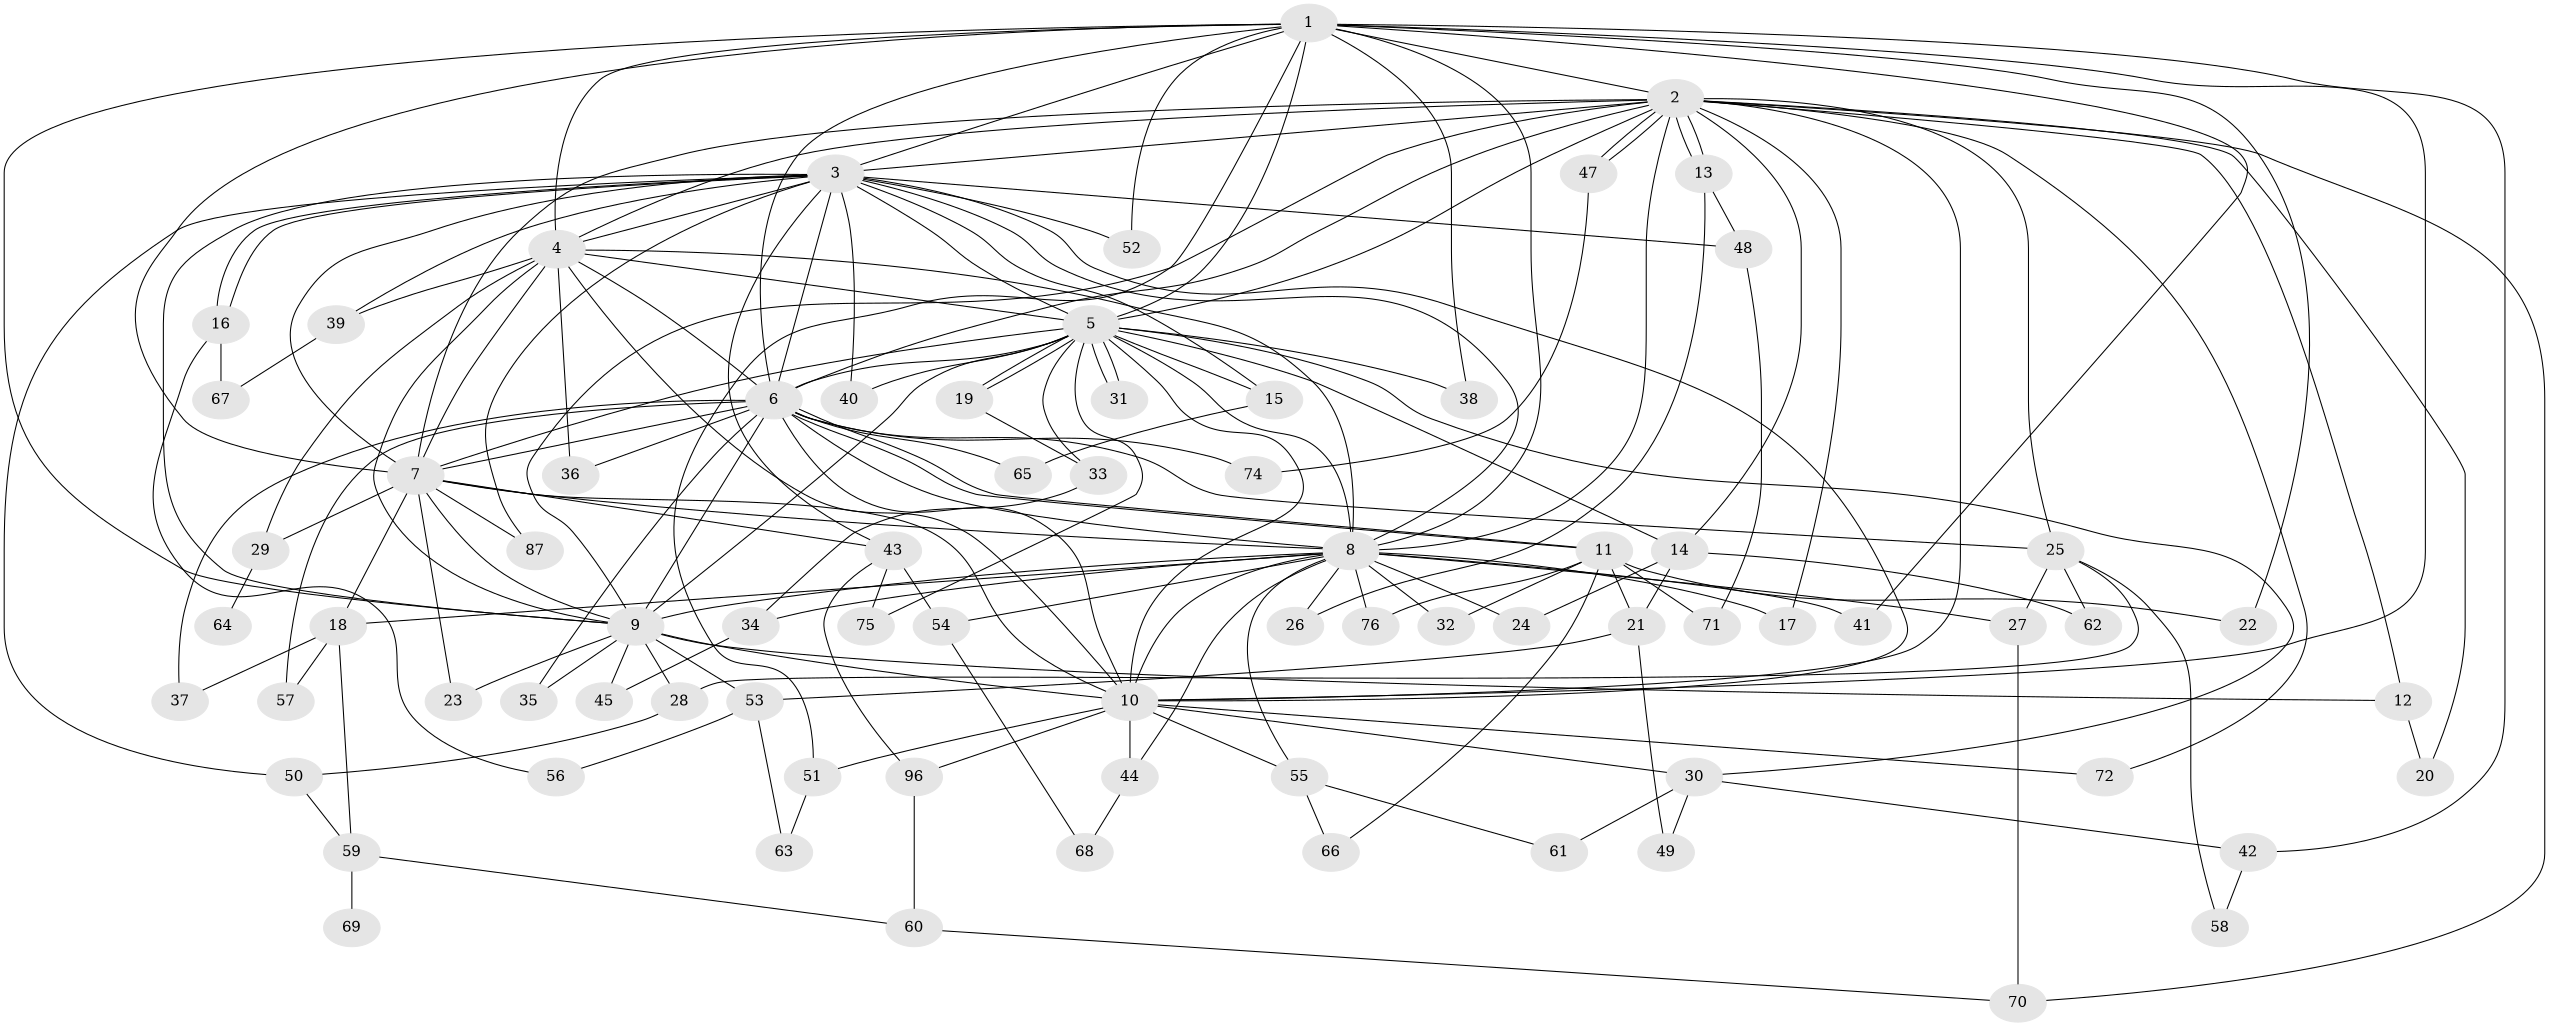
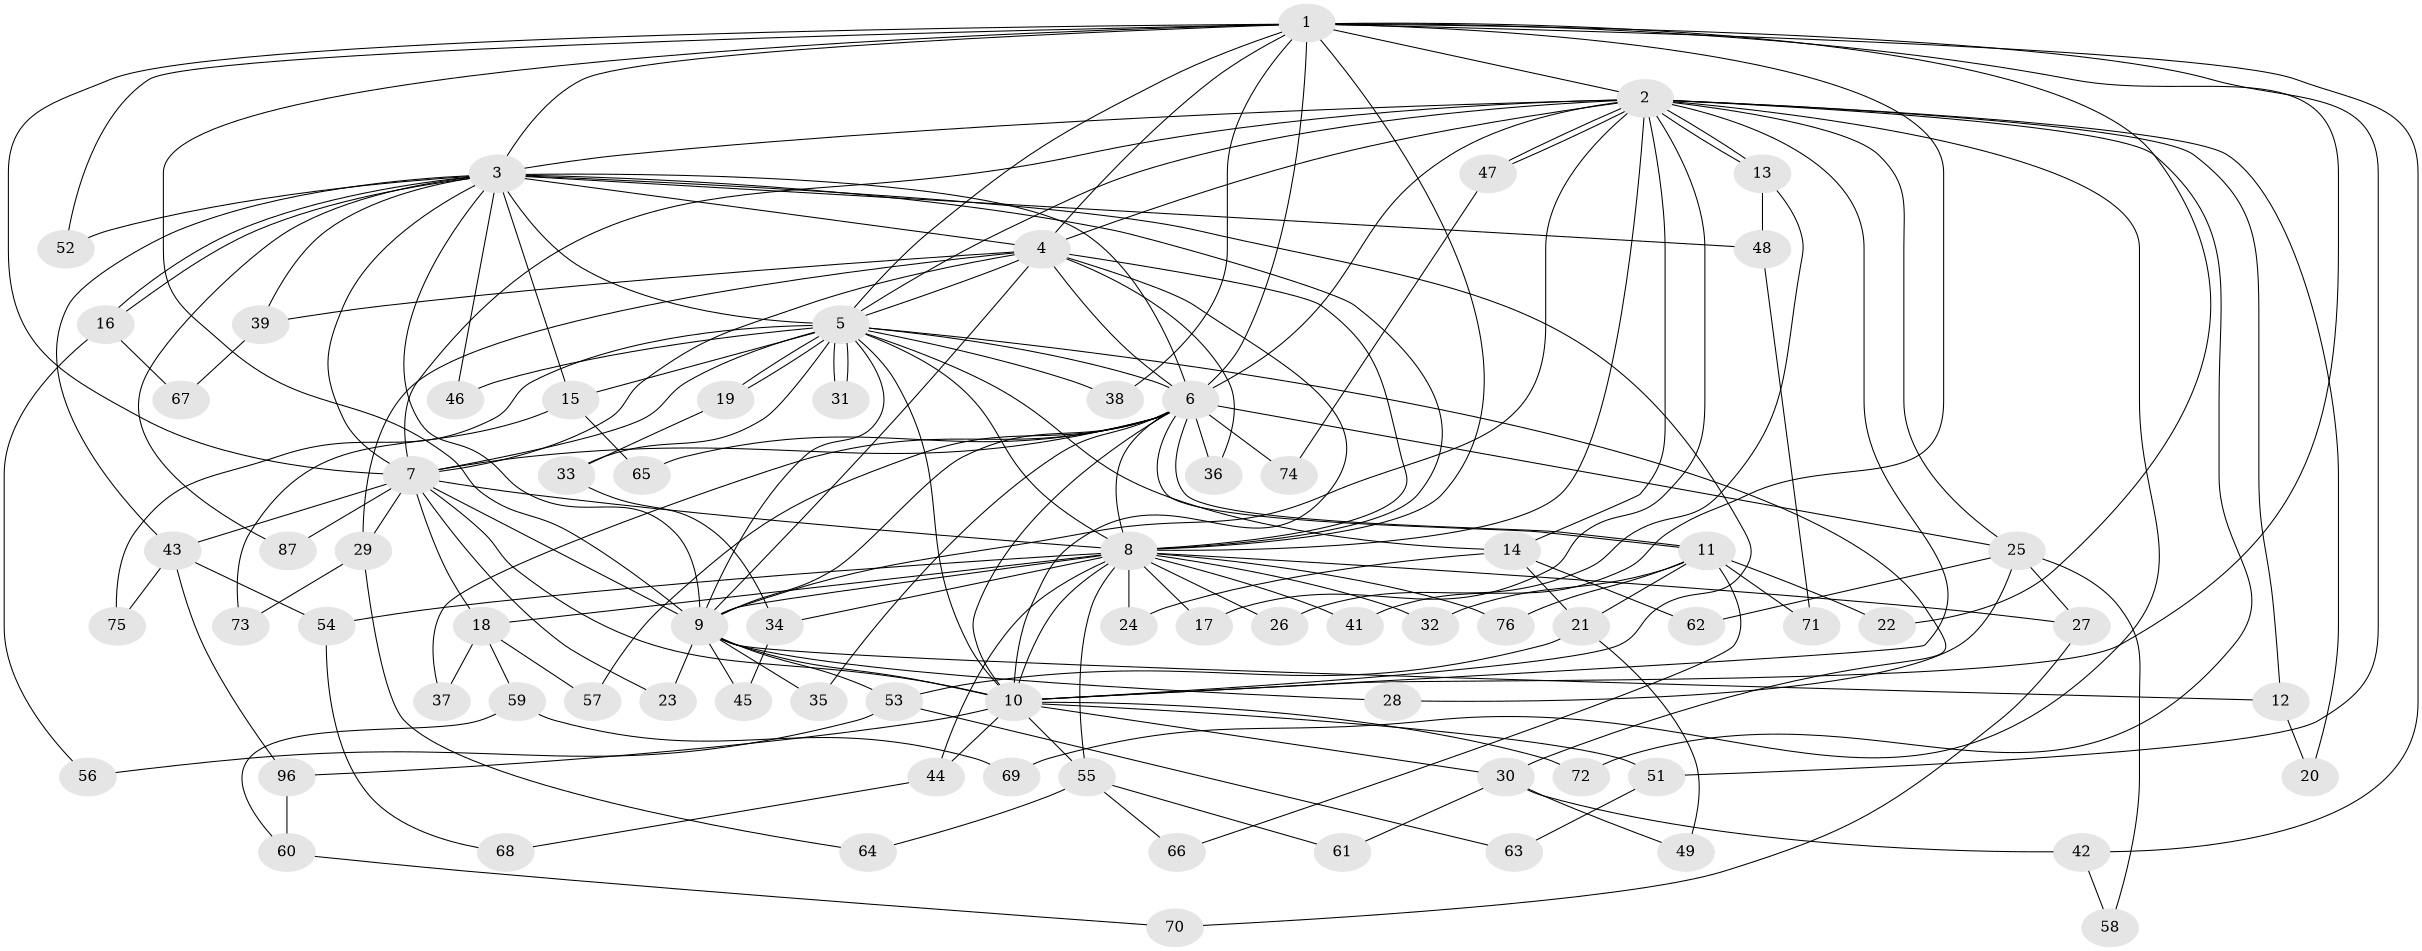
  graph {
    node [color=gray90 style=filled]
    1
    2
    3
    4
    5
    6
    7
    8
    9
    10
    22
    38
    41
    42
    51
    52
    12
    13
    14
    17
    20
    25
    47
    69
    72
    15
    16
    39
-   40
+   40 [label=46]
    43
    48
-   50
    n33 [label=87]
    29
    36
    19
    30
    31
    33
    75
    11
    35
    37
    57
    65
    74
    18
    23
    24
    26
    27
    32
    34
    44
    54
    55
    76
    28
    45
    53
    n61 [label=96]
    58
    63
    21
    62
+   73
    56
    67
    71
    59
    64
    49
    61
    66
    70
    68
    60
    1 -- 2
    1 -- 3
    1 -- 4
    1 -- 5
    1 -- 6
    1 -- 7
    1 -- 8
    1 -- 9
    1 -- 10
    1 -- 22
    1 -- 38
    1 -- 41
    1 -- 42
    1 -- 51
    1 -- 52
    2 -- 3
    2 -- 4
    2 -- 5
    2 -- 6
    2 -- 7
    2 -- 8
    2 -- 9
    2 -- 10
    2 -- 12
    2 -- 13
    2 -- 13
    2 -- 14
    2 -- 17
    2 -- 20
    2 -- 25
    2 -- 47
    2 -- 47
-   2 -- 70
+   2 -- 69
    2 -- 72
    3 -- 4
    3 -- 5
    3 -- 6
    3 -- 7
    3 -- 8
    3 -- 9
    3 -- 10
    3 -- 52
    3 -- 15
    3 -- 16
    3 -- 16
    3 -- 39
    3 -- 40
    3 -- 43
    3 -- 48
-   3 -- 50
    3 -- n33
    4 -- 5
    4 -- 6
    4 -- 7
    4 -- 8
    4 -- 9
    4 -- 10
    4 -- 39
    4 -- 29
    4 -- 36
    5 -- 6
    5 -- 7
    5 -- 8
    5 -- 9
    5 -- 10
    5 -- 38
    5 -- 14
    5 -- 15
    5 -- 40
    5 -- 19
    5 -- 19
    5 -- 30
    5 -- 31
    5 -- 31
    5 -- 33
    5 -- 75
    6 -- 7
    6 -- 8
    6 -- 9
    6 -- 10
    6 -- 25
    6 -- 36
    6 -- 11
    6 -- 11
    6 -- 35
    6 -- 37
    6 -- 57
    6 -- 65
    6 -- 74
    7 -- 8
    7 -- 9
    7 -- 10
    7 -- 43
    7 -- n33
    7 -- 29
    7 -- 18
    7 -- 23
    8 -- 9
    8 -- 10
    8 -- 41
    8 -- 17
    8 -- 18
    8 -- 24
    8 -- 26
    8 -- 27
    8 -- 32
    8 -- 34
    8 -- 44
    8 -- 54
    8 -- 55
    8 -- 76
    9 -- 10
    9 -- 12
    9 -- 35
    9 -- 23
    9 -- 28
    9 -- 45
    9 -- 53
    10 -- 51
    10 -- 72
    10 -- 30
    10 -- 44
    10 -- 55
    10 -- n61
    42 -- 58
    51 -- 63
    12 -- 20
    13 -- 48
    13 -- 26
    14 -- 24
    14 -- 21
    14 -- 62
    25 -- 27
    25 -- 28
    25 -- 58
    25 -- 62
    47 -- 74
    15 -- 65
+   15 -- 73
    16 -- 56
    16 -- 67
    39 -- 67
    43 -- 75
    43 -- 54
    43 -- n61
    48 -- 71
-   50 -- 59
+   29 -- 73
    29 -- 64
    19 -- 33
    30 -- 42
    30 -- 49
    30 -- 61
    33 -- 34
    11 -- 22
    11 -- 32
    11 -- 76
    11 -- 21
    11 -- 71
    11 -- 66
    18 -- 37
    18 -- 57
    18 -- 59
    27 -- 70
    34 -- 45
    44 -- 68
    54 -- 68
+   55 -- 64
    55 -- 61
    55 -- 66
-   28 -- 50
    53 -- 63
    53 -- 56
    n61 -- 60
    21 -- 53
    21 -- 49
    59 -- 69
    59 -- 60
    60 -- 70
  }
